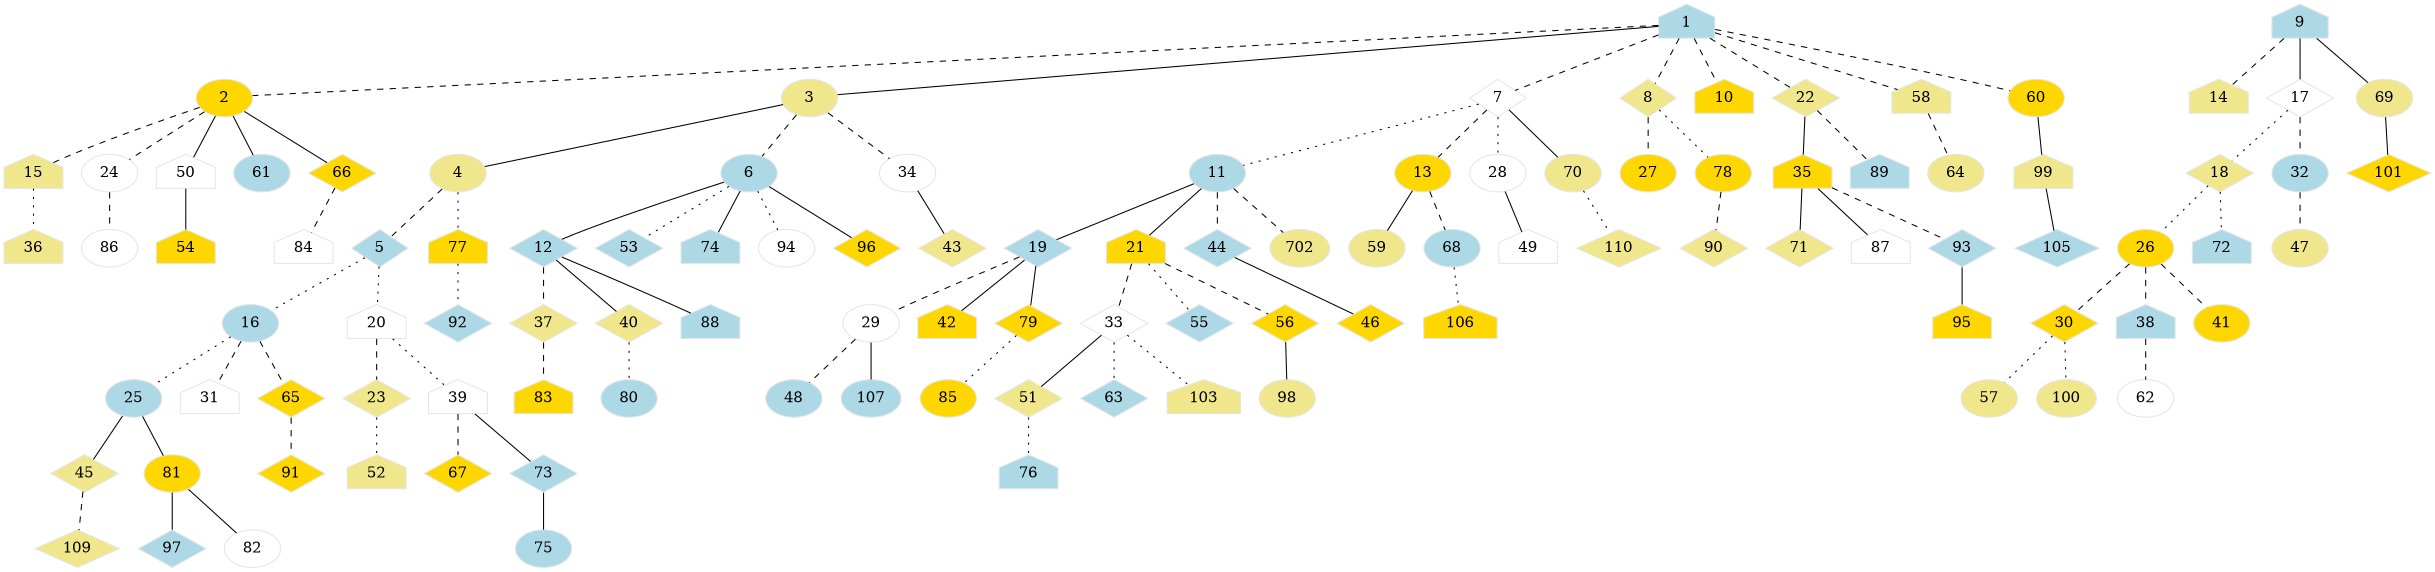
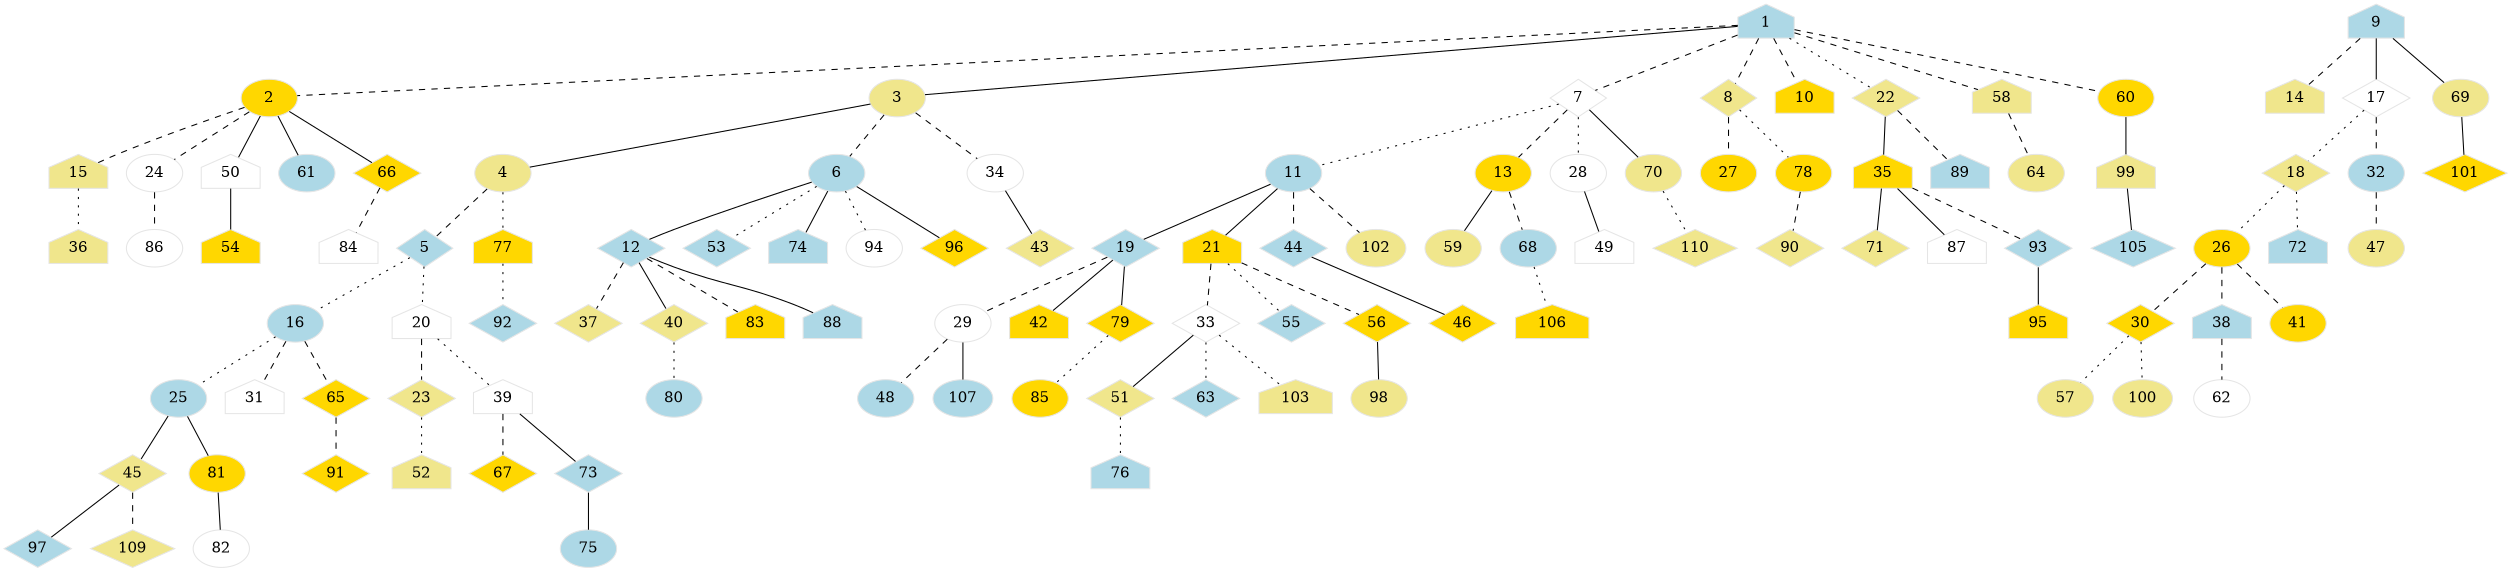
  graph {
    node [color=gray90 fillcolor=lightblue shape=ellipse style=filled]
    edge [style=dashed]
    1 [shape=house]
    2 [fillcolor=gold]
    3 [fillcolor=khaki]
    7 [fillcolor=white shape=diamond]
    8 [fillcolor=khaki shape=diamond]
    10 [fillcolor=gold shape=house]
    22 [fillcolor=khaki shape=diamond]
    58 [fillcolor=khaki shape=house]
    60 [fillcolor=gold]
    15 [fillcolor=khaki shape=house]
    24 [fillcolor=white]
    50 [fillcolor=white shape=house]
    61
    66 [fillcolor=gold shape=diamond]
    4 [fillcolor=khaki]
    6
    34 [fillcolor=white]
    11
    13 [fillcolor=gold]
    28 [fillcolor=white]
    70 [fillcolor=khaki]
    27 [fillcolor=gold]
    78 [fillcolor=gold]
    35 [fillcolor=gold shape=house]
    89 [shape=house]
    64 [fillcolor=khaki]
    99 [fillcolor=khaki shape=house]
    9 [shape=house]
    14 [fillcolor=khaki shape=house]
    17 [fillcolor=white shape=diamond]
    69 [fillcolor=khaki]
    36 [fillcolor=khaki shape=house]
    86 [fillcolor=white]
    54 [fillcolor=gold shape=house]
    84 [fillcolor=white shape=house]
    5 [shape=diamond]
    77 [fillcolor=gold shape=house]
    12 [shape=diamond]
    53 [shape=diamond]
    74 [shape=house]
    94 [fillcolor=white]
    96 [fillcolor=gold shape=diamond]
    43 [fillcolor=khaki shape=diamond]
    16
    20 [fillcolor=white shape=house]
    92 [shape=diamond]
    25
    31 [fillcolor=white shape=house]
    65 [fillcolor=gold shape=diamond]
    23 [fillcolor=khaki shape=diamond]
    39 [fillcolor=white shape=house]
    37 [fillcolor=khaki shape=diamond]
    40 [fillcolor=khaki shape=diamond]
    83 [fillcolor=gold shape=house]
    88 [shape=house]
    19 [shape=diamond]
    21 [fillcolor=gold shape=house]
    44 [shape=diamond]
-   102 [fillcolor=khaki label=702]
+   102 [fillcolor=khaki]
    59 [fillcolor=khaki]
    68
    49 [fillcolor=white shape=house]
    110 [fillcolor=khaki shape=diamond]
    90 [fillcolor=khaki shape=diamond]
    18 [fillcolor=khaki shape=diamond]
    32
    101 [fillcolor=gold shape=diamond]
    29 [fillcolor=white]
    42 [fillcolor=gold shape=house]
    79 [fillcolor=gold shape=diamond]
    33 [fillcolor=white shape=diamond]
    55 [shape=diamond]
    56 [fillcolor=gold shape=diamond]
    46 [fillcolor=gold shape=diamond]
    80
    106 [fillcolor=gold shape=house]
    45 [fillcolor=khaki shape=diamond]
    81 [fillcolor=gold]
    91 [fillcolor=gold shape=diamond]
    26 [fillcolor=gold]
    72 [shape=house]
    47 [fillcolor=khaki]
    30 [fillcolor=gold shape=diamond]
    38 [shape=house]
    41 [fillcolor=gold]
    48
    107
    85 [fillcolor=gold]
    52 [fillcolor=khaki shape=house]
    67 [fillcolor=gold shape=diamond]
    73 [shape=diamond]
    51 [fillcolor=khaki shape=diamond]
    63 [shape=diamond]
    103 [fillcolor=khaki shape=house]
    98 [fillcolor=khaki]
    71 [fillcolor=khaki shape=diamond]
    87 [fillcolor=white shape=house]
    93 [shape=diamond]
    97 [shape=diamond]
    109 [fillcolor=khaki shape=diamond]
    82 [fillcolor=white]
    57 [fillcolor=khaki]
    100 [fillcolor=khaki]
    62 [fillcolor=white]
    76 [shape=house]
    95 [fillcolor=gold shape=house]
    75
    105 [shape=diamond]
    1 -- 2
    1 -- 3 [style=solid]
    1 -- 7
    1 -- 8
    1 -- 10
-   1 -- 22
+   1 -- 22 [style=dotted]
    1 -- 58
    1 -- 60
    2 -- 15
    2 -- 24
    2 -- 50 [style=solid]
    2 -- 61 [style=solid]
    2 -- 66 [style=solid]
    3 -- 4 [style=solid]
    3 -- 6
    3 -- 34
    7 -- 11 [style=dotted]
    7 -- 13
    7 -- 28 [style=dotted]
    7 -- 70 [style=solid]
    8 -- 27
    8 -- 78 [style=dotted]
    22 -- 35 [style=solid]
    22 -- 89
    58 -- 64
    60 -- 99 [style=solid]
    15 -- 36 [style=dotted]
    24 -- 86
    50 -- 54 [style=solid]
    66 -- 84
    4 -- 5
    4 -- 77 [style=dotted]
    6 -- 12 [style=solid]
    6 -- 53 [style=dotted]
    6 -- 74 [style=solid]
    6 -- 94 [style=dotted]
    6 -- 96 [style=solid]
    34 -- 43 [style=solid]
    11 -- 19 [style=solid]
    11 -- 21 [style=solid]
    11 -- 44
    11 -- 102
    13 -- 59 [style=solid]
    13 -- 68
    28 -- 49 [style=solid]
    70 -- 110 [style=dotted]
    78 -- 90
    35 -- 71 [style=solid]
    35 -- 87 [style=solid]
    35 -- 93
    99 -- 105 [style=solid]
    9 -- 14
    9 -- 17 [style=solid]
    9 -- 69 [style=solid]
    17 -- 18 [style=dotted]
    17 -- 32
    69 -- 101 [style=solid]
    5 -- 16 [style=dotted]
    5 -- 20 [style=dotted]
    77 -- 92 [style=dotted]
    12 -- 37
    12 -- 40 [style=solid]
-   37 -- 83
+   12 -- 83
    12 -- 88 [style=solid]
    16 -- 25 [style=dotted]
    16 -- 31
    16 -- 65
    20 -- 23
    20 -- 39 [style=dotted]
    25 -- 45 [style=solid]
    25 -- 81 [style=solid]
    65 -- 91
    23 -- 52 [style=dotted]
    39 -- 67
    39 -- 73 [style=solid]
    40 -- 80 [style=dotted]
    19 -- 29
    19 -- 42 [style=solid]
    19 -- 79 [style=solid]
    21 -- 33
    21 -- 55 [style=dotted]
    21 -- 56
    44 -- 46 [style=solid]
    68 -- 106 [style=dotted]
    18 -- 26 [style=dotted]
    18 -- 72 [style=dotted]
    32 -- 47
    29 -- 48
    29 -- 107 [style=solid]
    79 -- 85 [style=dotted]
    33 -- 51 [style=solid]
    33 -- 63 [style=dotted]
    33 -- 103 [style=dotted]
    56 -- 98 [style=solid]
-   81 -- 97 [style=solid]
+   45 -- 97 [style=solid]
    45 -- 109
    81 -- 82 [style=solid]
    26 -- 30
    26 -- 38
    26 -- 41
    30 -- 57 [style=dotted]
    30 -- 100 [style=dotted]
    38 -- 62
    73 -- 75 [style=solid]
    51 -- 76 [style=dotted]
    93 -- 95 [style=solid]
  }
